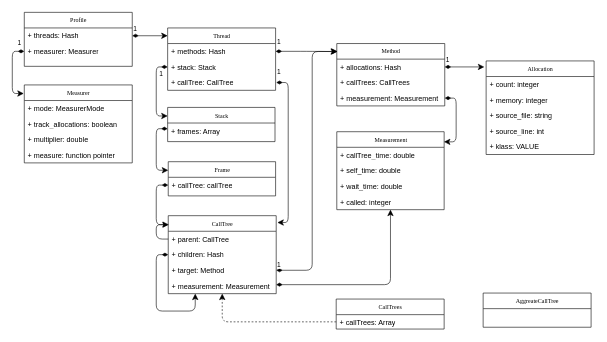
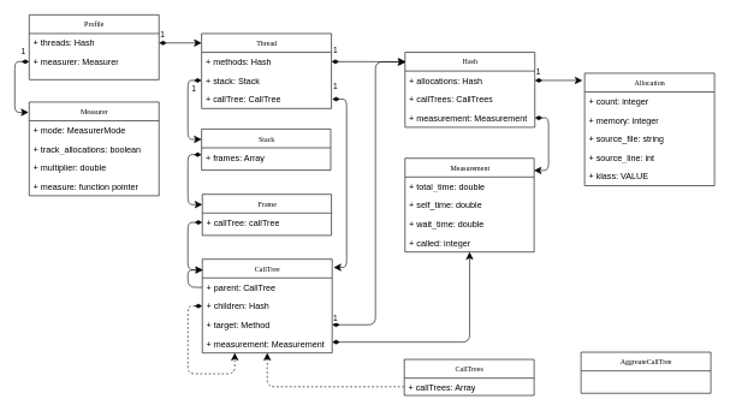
  <mxCell id="0" />
  <mxCell id="1" parent="0" />
  <mxCell id="2" value="Profile" style="swimlane;html=1;fontStyle=0;childLayout=stackLayout;horizontal=1;startSize=26;fillColor=none;horizontalStack=0;resizeParent=1;resizeLast=0;collapsible=1;marginBottom=0;swimlaneFillColor=#ffffff;rounded=0;shadow=0;comic=0;labelBackgroundColor=none;strokeWidth=1;fontFamily=Verdana;fontSize=10;align=center;" parent="1" vertex="1"><mxGeometry x="40" y="20" width="180" height="90" as="geometry" /></mxCell>
  <mxCell id="3" value="+ threads: Hash" style="text;html=1;strokeColor=none;fillColor=none;align=left;verticalAlign=top;spacingLeft=4;spacingRight=4;whiteSpace=wrap;overflow=hidden;rotatable=0;points=[[0,0.5],[1,0.5]];portConstraint=eastwest;" parent="2" vertex="1"><mxGeometry y="26" width="180" height="26" as="geometry" /></mxCell>
  <mxCell id="4" value="+ measurer: Measurer" style="text;html=1;strokeColor=none;fillColor=none;align=left;verticalAlign=top;spacingLeft=4;spacingRight=4;whiteSpace=wrap;overflow=hidden;rotatable=0;points=[[0,0.5],[1,0.5]];portConstraint=eastwest;" parent="2" vertex="1"><mxGeometry y="52" width="180" height="26" as="geometry" /></mxCell>
  <mxCell id="5" value="Thread" style="swimlane;html=1;fontStyle=0;childLayout=stackLayout;horizontal=1;startSize=26;fillColor=none;horizontalStack=0;resizeParent=1;resizeLast=0;collapsible=1;marginBottom=0;swimlaneFillColor=#ffffff;rounded=0;shadow=0;comic=0;labelBackgroundColor=none;strokeWidth=1;fontFamily=Verdana;fontSize=10;align=center;" parent="1" vertex="1"><mxGeometry x="279" y="46" width="180" height="104" as="geometry" /></mxCell>
  <mxCell id="6" value="+ methods: Hash" style="text;html=1;strokeColor=none;fillColor=none;align=left;verticalAlign=top;spacingLeft=4;spacingRight=4;whiteSpace=wrap;overflow=hidden;rotatable=0;points=[[0,0.5],[1,0.5]];portConstraint=eastwest;" parent="5" vertex="1"><mxGeometry y="26" width="180" height="26" as="geometry" /></mxCell>
  <mxCell id="7" value="+ stack: Stack" style="text;html=1;strokeColor=none;fillColor=none;align=left;verticalAlign=top;spacingLeft=4;spacingRight=4;whiteSpace=wrap;overflow=hidden;rotatable=0;points=[[0,0.5],[1,0.5]];portConstraint=eastwest;" vertex="1" parent="5"><mxGeometry y="52" width="180" height="26" as="geometry" /></mxCell>
  <mxCell id="8" value="+ callTree: CallTree&lt;br&gt;" style="text;html=1;strokeColor=none;fillColor=none;align=left;verticalAlign=top;spacingLeft=4;spacingRight=4;whiteSpace=wrap;overflow=hidden;rotatable=0;points=[[0,0.5],[1,0.5]];portConstraint=eastwest;" parent="5" vertex="1"><mxGeometry y="78" width="180" height="26" as="geometry" /></mxCell>
- <mxCell id="9" value="Method" style="swimlane;html=1;fontStyle=0;childLayout=stackLayout;horizontal=1;startSize=26;fillColor=none;horizontalStack=0;resizeParent=1;resizeLast=0;collapsible=1;marginBottom=0;swimlaneFillColor=#ffffff;rounded=0;shadow=0;comic=0;labelBackgroundColor=none;strokeWidth=1;fontFamily=Verdana;fontSize=10;align=center;" parent="1" vertex="1"><mxGeometry x="561" y="72" width="180" height="104" as="geometry" /></mxCell>
+ <mxCell id="9" value="Hash" style="swimlane;html=1;fontStyle=0;childLayout=stackLayout;horizontal=1;startSize=26;fillColor=none;horizontalStack=0;resizeParent=1;resizeLast=0;collapsible=1;marginBottom=0;swimlaneFillColor=#ffffff;rounded=0;shadow=0;comic=0;labelBackgroundColor=none;strokeWidth=1;fontFamily=Verdana;fontSize=10;align=center;" parent="1" vertex="1"><mxGeometry x="561" y="72" width="180" height="104" as="geometry" /></mxCell>
  <mxCell id="10" value="+ allocations: Hash" style="text;html=1;strokeColor=none;fillColor=none;align=left;verticalAlign=top;spacingLeft=4;spacingRight=4;whiteSpace=wrap;overflow=hidden;rotatable=0;points=[[0,0.5],[1,0.5]];portConstraint=eastwest;" parent="9" vertex="1"><mxGeometry y="26" width="180" height="26" as="geometry" /></mxCell>
  <mxCell id="11" value="+ callTrees: CallTrees" style="text;html=1;strokeColor=none;fillColor=none;align=left;verticalAlign=top;spacingLeft=4;spacingRight=4;whiteSpace=wrap;overflow=hidden;rotatable=0;points=[[0,0.5],[1,0.5]];portConstraint=eastwest;" parent="9" vertex="1"><mxGeometry y="52" width="180" height="26" as="geometry" /></mxCell>
  <mxCell id="12" value="+ measurement: Measurement" style="text;html=1;strokeColor=none;fillColor=none;align=left;verticalAlign=top;spacingLeft=4;spacingRight=4;whiteSpace=wrap;overflow=hidden;rotatable=0;points=[[0,0.5],[1,0.5]];portConstraint=eastwest;" parent="9" vertex="1"><mxGeometry y="78" width="180" height="26" as="geometry" /></mxCell>
  <mxCell id="13" value="CallTree" style="swimlane;html=1;fontStyle=0;childLayout=stackLayout;horizontal=1;startSize=26;fillColor=none;horizontalStack=0;resizeParent=1;resizeLast=0;collapsible=1;marginBottom=0;swimlaneFillColor=#ffffff;rounded=0;shadow=0;comic=0;labelBackgroundColor=none;strokeWidth=1;fontFamily=Verdana;fontSize=10;align=center;" parent="1" vertex="1"><mxGeometry x="280" y="359" width="180" height="130" as="geometry"><mxRectangle x="210" y="220" width="70" height="26" as="alternateBounds" /></mxGeometry></mxCell>
  <mxCell id="14" style="edgeStyle=orthogonalEdgeStyle;rounded=1;orthogonalLoop=1;jettySize=auto;html=1;exitX=0;exitY=0.5;exitDx=0;exitDy=0;entryX=-0.006;entryY=0.115;entryDx=0;entryDy=0;entryPerimeter=0;" parent="13" source="15" target="13" edge="1"><mxGeometry relative="1" as="geometry"><Array as="points"><mxPoint x="-20" y="39" /><mxPoint x="-20" y="15" /></Array><mxPoint x="-48" as="targetPoint" /></mxGeometry></mxCell>
  <mxCell id="15" value="+ parent: CallTree&lt;br&gt;" style="text;html=1;strokeColor=none;fillColor=none;align=left;verticalAlign=top;spacingLeft=4;spacingRight=4;whiteSpace=wrap;overflow=hidden;rotatable=0;points=[[0,0.5],[1,0.5]];portConstraint=eastwest;" parent="13" vertex="1"><mxGeometry y="26" width="180" height="26" as="geometry" /></mxCell>
  <mxCell id="16" value="+ children: Hash" style="text;html=1;strokeColor=none;fillColor=none;align=left;verticalAlign=top;spacingLeft=4;spacingRight=4;whiteSpace=wrap;overflow=hidden;rotatable=0;points=[[0,0.5],[1,0.5]];portConstraint=eastwest;" parent="13" vertex="1"><mxGeometry y="52" width="180" height="26" as="geometry" /></mxCell>
  <mxCell id="17" value="+ target: Method" style="text;html=1;strokeColor=none;fillColor=none;align=left;verticalAlign=top;spacingLeft=4;spacingRight=4;whiteSpace=wrap;overflow=hidden;rotatable=0;points=[[0,0.5],[1,0.5]];portConstraint=eastwest;" parent="13" vertex="1"><mxGeometry y="78" width="180" height="26" as="geometry" /></mxCell>
- <mxCell id="18" style="edgeStyle=orthogonalEdgeStyle;rounded=1;orthogonalLoop=1;jettySize=auto;html=1;entryX=0.25;entryY=1;entryDx=0;entryDy=0;startArrow=diamondThin;startFill=1;endArrow=classic;endFill=1;startSize=8;endSize=8;exitX=0;exitY=0.5;exitDx=0;exitDy=0;" edge="1" parent="13" source="16" target="13"><mxGeometry relative="1" as="geometry"><Array as="points"><mxPoint x="-20" y="65" /><mxPoint x="-20" y="159" /><mxPoint x="45" y="159" /></Array></mxGeometry></mxCell>
+ <mxCell id="18" style="edgeStyle=orthogonalEdgeStyle;rounded=1;orthogonalLoop=1;jettySize=auto;html=1;entryX=0.25;entryY=1;entryDx=0;entryDy=0;startArrow=diamondThin;startFill=1;endArrow=classic;endFill=1;startSize=8;endSize=8;exitX=0;exitY=0.5;exitDx=0;exitDy=0;dashed=1;" edge="1" parent="13" source="16" target="13"><mxGeometry relative="1" as="geometry"><Array as="points"><mxPoint x="-20" y="65" /><mxPoint x="-20" y="159" /><mxPoint x="45" y="159" /></Array></mxGeometry></mxCell>
  <mxCell id="19" value="+ measurement: Measurement" style="text;html=1;strokeColor=none;fillColor=none;align=left;verticalAlign=top;spacingLeft=4;spacingRight=4;whiteSpace=wrap;overflow=hidden;rotatable=0;points=[[0,0.5],[1,0.5]];portConstraint=eastwest;" parent="13" vertex="1"><mxGeometry y="104" width="180" height="22" as="geometry" /></mxCell>
  <mxCell id="20" value="1" style="endArrow=classic;html=1;endSize=8;startArrow=diamondThin;startSize=8;startFill=1;edgeStyle=orthogonalEdgeStyle;align=left;verticalAlign=bottom;entryX=1.011;entryY=0.088;entryDx=0;entryDy=0;endFill=1;entryPerimeter=0;" parent="1" target="13" edge="1"><mxGeometry x="-1" y="8" relative="1" as="geometry"><mxPoint x="460" y="137" as="sourcePoint" /><mxPoint x="305" y="170" as="targetPoint" /><Array as="points"><mxPoint x="480" y="137" /><mxPoint x="480" y="370" /></Array><mxPoint as="offset" /></mxGeometry></mxCell>
  <mxCell id="21" value="CallTrees" style="swimlane;html=1;fontStyle=0;childLayout=stackLayout;horizontal=1;startSize=26;fillColor=none;horizontalStack=0;resizeParent=1;resizeLast=0;collapsible=1;marginBottom=0;swimlaneFillColor=#ffffff;rounded=0;shadow=0;comic=0;labelBackgroundColor=none;strokeWidth=1;fontFamily=Verdana;fontSize=10;align=center;" parent="1" vertex="1"><mxGeometry x="560" y="498" width="180" height="50" as="geometry" /></mxCell>
  <mxCell id="22" value="+ callTrees: Array" style="text;html=1;strokeColor=none;fillColor=none;align=left;verticalAlign=top;spacingLeft=4;spacingRight=4;whiteSpace=wrap;overflow=hidden;rotatable=0;points=[[0,0.5],[1,0.5]];portConstraint=eastwest;" parent="21" vertex="1"><mxGeometry y="26" width="180" height="24" as="geometry" /></mxCell>
  <mxCell id="23" value="1" style="endArrow=classic;html=1;endSize=8;startArrow=diamondThin;startSize=8;startFill=1;edgeStyle=orthogonalEdgeStyle;align=left;verticalAlign=bottom;exitX=1;exitY=0.5;exitDx=0;exitDy=0;entryX=0;entryY=0.125;entryDx=0;entryDy=0;endFill=1;entryPerimeter=0;" parent="1" source="3" target="5" edge="1"><mxGeometry x="-1" y="3" relative="1" as="geometry"><mxPoint x="195" y="470" as="sourcePoint" /><mxPoint x="355" y="470" as="targetPoint" /></mxGeometry></mxCell>
  <mxCell id="24" value="1" style="endArrow=classic;html=1;endSize=8;startArrow=diamondThin;startSize=8;startFill=1;edgeStyle=orthogonalEdgeStyle;align=left;verticalAlign=bottom;exitX=1;exitY=0.5;exitDx=0;exitDy=0;entryX=0.002;entryY=0.129;entryDx=0;entryDy=0;entryPerimeter=0;endFill=1;" parent="1" source="6" target="9" edge="1"><mxGeometry x="-0.981" y="6" relative="1" as="geometry"><mxPoint x="235" y="410" as="sourcePoint" /><mxPoint x="395" y="410" as="targetPoint" /><mxPoint as="offset" /></mxGeometry></mxCell>
  <mxCell id="25" style="edgeStyle=orthogonalEdgeStyle;rounded=1;orthogonalLoop=1;jettySize=auto;html=1;exitX=0;exitY=0.5;exitDx=0;exitDy=0;entryX=0.5;entryY=1;entryDx=0;entryDy=0;endArrow=classic;endFill=1;endSize=8;startSize=8;dashed=1;" parent="1" source="22" target="13" edge="1"><mxGeometry relative="1" as="geometry"><Array as="points"><mxPoint x="370" y="536" /></Array><mxPoint x="373" y="433" as="targetPoint" /></mxGeometry></mxCell>
  <mxCell id="26" style="edgeStyle=orthogonalEdgeStyle;rounded=1;orthogonalLoop=1;jettySize=auto;html=1;entryX=0.998;entryY=0.13;entryDx=0;entryDy=0;endSize=8;startSize=8;startArrow=diamondThin;startFill=1;entryPerimeter=0;exitX=1;exitY=0.5;exitDx=0;exitDy=0;" parent="1" source="12" target="49" edge="1"><mxGeometry relative="1" as="geometry"><mxPoint x="665" y="440" as="targetPoint" /><Array as="points"><mxPoint x="760" y="163" /><mxPoint x="760" y="236" /></Array><mxPoint x="750" y="162" as="sourcePoint" /></mxGeometry></mxCell>
  <mxCell id="27" value="Measurer" style="swimlane;html=1;fontStyle=0;childLayout=stackLayout;horizontal=1;startSize=26;fillColor=none;horizontalStack=0;resizeParent=1;resizeLast=0;collapsible=1;marginBottom=0;swimlaneFillColor=#ffffff;rounded=0;shadow=0;comic=0;labelBackgroundColor=none;strokeWidth=1;fontFamily=Verdana;fontSize=10;align=center;" parent="1" vertex="1"><mxGeometry x="40" y="141" width="180" height="130" as="geometry" /></mxCell>
  <mxCell id="28" value="+ mode: MeasurerMode" style="text;html=1;strokeColor=none;fillColor=none;align=left;verticalAlign=top;spacingLeft=4;spacingRight=4;whiteSpace=wrap;overflow=hidden;rotatable=0;points=[[0,0.5],[1,0.5]];portConstraint=eastwest;" vertex="1" parent="27"><mxGeometry y="26" width="180" height="26" as="geometry" /></mxCell>
  <mxCell id="29" value="+ track_allocations: boolean" style="text;html=1;strokeColor=none;fillColor=none;align=left;verticalAlign=top;spacingLeft=4;spacingRight=4;whiteSpace=wrap;overflow=hidden;rotatable=0;points=[[0,0.5],[1,0.5]];portConstraint=eastwest;" vertex="1" parent="27"><mxGeometry y="52" width="180" height="26" as="geometry" /></mxCell>
  <mxCell id="30" value="+ multiplier: double" style="text;html=1;strokeColor=none;fillColor=none;align=left;verticalAlign=top;spacingLeft=4;spacingRight=4;whiteSpace=wrap;overflow=hidden;rotatable=0;points=[[0,0.5],[1,0.5]];portConstraint=eastwest;" vertex="1" parent="27"><mxGeometry y="78" width="180" height="26" as="geometry" /></mxCell>
  <mxCell id="31" value="+ measure: function pointer" style="text;html=1;strokeColor=none;fillColor=none;align=left;verticalAlign=top;spacingLeft=4;spacingRight=4;whiteSpace=wrap;overflow=hidden;rotatable=0;points=[[0,0.5],[1,0.5]];portConstraint=eastwest;" vertex="1" parent="27"><mxGeometry y="104" width="180" height="26" as="geometry" /></mxCell>
  <mxCell id="32" value="Allocation" style="swimlane;html=1;fontStyle=0;childLayout=stackLayout;horizontal=1;startSize=26;fillColor=none;horizontalStack=0;resizeParent=1;resizeLast=0;collapsible=1;marginBottom=0;swimlaneFillColor=#ffffff;rounded=0;shadow=0;comic=0;labelBackgroundColor=none;strokeWidth=1;fontFamily=Verdana;fontSize=10;align=center;" parent="1" vertex="1"><mxGeometry x="810" y="101" width="180" height="156" as="geometry" /></mxCell>
  <mxCell id="33" value="+ count: integer" style="text;html=1;strokeColor=none;fillColor=none;align=left;verticalAlign=top;spacingLeft=4;spacingRight=4;whiteSpace=wrap;overflow=hidden;rotatable=0;points=[[0,0.5],[1,0.5]];portConstraint=eastwest;" vertex="1" parent="32"><mxGeometry y="26" width="180" height="26" as="geometry" /></mxCell>
  <mxCell id="34" value="+ memory: integer" style="text;html=1;strokeColor=none;fillColor=none;align=left;verticalAlign=top;spacingLeft=4;spacingRight=4;whiteSpace=wrap;overflow=hidden;rotatable=0;points=[[0,0.5],[1,0.5]];portConstraint=eastwest;" vertex="1" parent="32"><mxGeometry y="52" width="180" height="26" as="geometry" /></mxCell>
  <mxCell id="35" value="+ source_file: string" style="text;html=1;strokeColor=none;fillColor=none;align=left;verticalAlign=top;spacingLeft=4;spacingRight=4;whiteSpace=wrap;overflow=hidden;rotatable=0;points=[[0,0.5],[1,0.5]];portConstraint=eastwest;" vertex="1" parent="32"><mxGeometry y="78" width="180" height="26" as="geometry" /></mxCell>
  <mxCell id="36" value="+ source_line: int" style="text;html=1;strokeColor=none;fillColor=none;align=left;verticalAlign=top;spacingLeft=4;spacingRight=4;whiteSpace=wrap;overflow=hidden;rotatable=0;points=[[0,0.5],[1,0.5]];portConstraint=eastwest;" vertex="1" parent="32"><mxGeometry y="104" width="180" height="26" as="geometry" /></mxCell>
  <mxCell id="37" value="+ klass: VALUE" style="text;html=1;strokeColor=none;fillColor=none;align=left;verticalAlign=top;spacingLeft=4;spacingRight=4;whiteSpace=wrap;overflow=hidden;rotatable=0;points=[[0,0.5],[1,0.5]];portConstraint=eastwest;" vertex="1" parent="32"><mxGeometry y="130" width="180" height="26" as="geometry" /></mxCell>
  <mxCell id="38" value="1" style="endArrow=classic;html=1;endSize=8;startArrow=diamondThin;startSize=8;startFill=1;edgeStyle=orthogonalEdgeStyle;align=left;verticalAlign=bottom;exitX=1;exitY=0.5;exitDx=0;exitDy=0;entryX=-0.017;entryY=0.064;entryDx=0;entryDy=0;endFill=1;entryPerimeter=0;" parent="1" source="10" target="32" edge="1"><mxGeometry x="-1" y="3" relative="1" as="geometry"><mxPoint x="1204" y="314" as="sourcePoint" /><mxPoint x="1364" y="314" as="targetPoint" /></mxGeometry></mxCell>
  <mxCell id="39" value="1" style="endArrow=classic;html=1;endSize=8;startArrow=diamondThin;startSize=8;startFill=1;edgeStyle=orthogonalEdgeStyle;align=left;verticalAlign=bottom;entryX=0.008;entryY=0.127;entryDx=0;entryDy=0;endFill=1;exitX=1;exitY=0.5;exitDx=0;exitDy=0;entryPerimeter=0;" parent="1" source="17" target="9" edge="1"><mxGeometry x="-1" relative="1" as="geometry"><mxPoint x="510" y="399" as="sourcePoint" /><mxPoint x="469" y="703" as="targetPoint" /><Array as="points"><mxPoint x="520" y="450" /><mxPoint x="520" y="85" /></Array><mxPoint as="offset" /></mxGeometry></mxCell>
  <mxCell id="40" value="1" style="endArrow=classic;html=1;endSize=8;startArrow=diamondThin;startSize=8;startFill=1;edgeStyle=orthogonalEdgeStyle;align=left;verticalAlign=bottom;exitX=0;exitY=0.5;exitDx=0;exitDy=0;endFill=1;entryX=-0.005;entryY=0.11;entryDx=0;entryDy=0;entryPerimeter=0;" parent="1" source="4" target="27" edge="1"><mxGeometry x="-0.754" y="-5" relative="1" as="geometry"><mxPoint x="56" y="450" as="sourcePoint" /><mxPoint x="20" y="159" as="targetPoint" /><Array as="points"><mxPoint x="20" y="85" /><mxPoint x="20" y="155" /></Array><mxPoint as="offset" /></mxGeometry></mxCell>
  <mxCell id="41" value="AggreateCallTree" style="swimlane;html=1;fontStyle=0;childLayout=stackLayout;horizontal=1;startSize=26;fillColor=none;horizontalStack=0;resizeParent=1;resizeLast=0;collapsible=1;marginBottom=0;swimlaneFillColor=#ffffff;rounded=0;shadow=0;comic=0;labelBackgroundColor=none;strokeWidth=1;fontFamily=Verdana;fontSize=10;align=center;" parent="1" vertex="1"><mxGeometry x="805" y="488" width="180" height="57" as="geometry" /></mxCell>
  <mxCell id="42" value="Stack" style="swimlane;html=1;fontStyle=0;childLayout=stackLayout;horizontal=1;startSize=26;fillColor=none;horizontalStack=0;resizeParent=1;resizeLast=0;collapsible=1;marginBottom=0;swimlaneFillColor=#ffffff;rounded=0;shadow=0;comic=0;labelBackgroundColor=none;strokeWidth=1;fontFamily=Verdana;fontSize=10;align=center;" vertex="1" parent="1"><mxGeometry x="279" y="178.5" width="179" height="57" as="geometry" /></mxCell>
  <mxCell id="43" value="+ frames: Array" style="text;html=1;strokeColor=none;fillColor=none;align=left;verticalAlign=top;spacingLeft=4;spacingRight=4;whiteSpace=wrap;overflow=hidden;rotatable=0;points=[[0,0.5],[1,0.5]];portConstraint=eastwest;" vertex="1" parent="42"><mxGeometry y="26" width="179" height="26" as="geometry" /></mxCell>
  <mxCell id="44" value="1" style="edgeStyle=orthogonalEdgeStyle;rounded=1;orthogonalLoop=1;jettySize=auto;html=1;entryX=0;entryY=0.25;entryDx=0;entryDy=0;startArrow=diamondThin;startFill=1;endArrow=classic;endFill=1;startSize=8;endSize=8;exitX=0;exitY=0.5;exitDx=0;exitDy=0;" edge="1" parent="1" source="7" target="42"><mxGeometry x="-0.809" y="11" relative="1" as="geometry"><Array as="points"><mxPoint x="260" y="111" /><mxPoint x="260" y="193" /></Array><mxPoint y="1" as="offset" /></mxGeometry></mxCell>
  <mxCell id="45" value="Frame" style="swimlane;html=1;fontStyle=0;childLayout=stackLayout;horizontal=1;startSize=26;fillColor=none;horizontalStack=0;resizeParent=1;resizeLast=0;collapsible=1;marginBottom=0;swimlaneFillColor=#ffffff;rounded=0;shadow=0;comic=0;labelBackgroundColor=none;strokeWidth=1;fontFamily=Verdana;fontSize=10;align=center;" vertex="1" parent="1"><mxGeometry x="280" y="269" width="179" height="57" as="geometry" /></mxCell>
  <mxCell id="46" value="+ callTree: callTree" style="text;html=1;strokeColor=none;fillColor=none;align=left;verticalAlign=top;spacingLeft=4;spacingRight=4;whiteSpace=wrap;overflow=hidden;rotatable=0;points=[[0,0.5],[1,0.5]];portConstraint=eastwest;" vertex="1" parent="45"><mxGeometry y="26" width="179" height="26" as="geometry" /></mxCell>
  <mxCell id="47" style="edgeStyle=orthogonalEdgeStyle;rounded=1;orthogonalLoop=1;jettySize=auto;html=1;entryX=0;entryY=0.25;entryDx=0;entryDy=0;startArrow=diamondThin;startFill=1;endArrow=classic;endFill=1;startSize=8;endSize=8;" edge="1" parent="1" source="43" target="45"><mxGeometry relative="1" as="geometry"><Array as="points"><mxPoint x="260" y="214" /><mxPoint x="260" y="283" /></Array></mxGeometry></mxCell>
  <mxCell id="48" style="edgeStyle=orthogonalEdgeStyle;rounded=1;orthogonalLoop=1;jettySize=auto;html=1;entryX=0.006;entryY=0.115;entryDx=0;entryDy=0;entryPerimeter=0;startArrow=diamondThin;startFill=1;endArrow=classic;endFill=1;startSize=8;endSize=8;exitX=0;exitY=0.5;exitDx=0;exitDy=0;" edge="1" parent="1" source="46" target="13"><mxGeometry relative="1" as="geometry"><Array as="points"><mxPoint x="260" y="308" /><mxPoint x="260" y="374" /></Array></mxGeometry></mxCell>
  <mxCell id="49" value="Measurement" style="swimlane;html=1;fontStyle=0;childLayout=stackLayout;horizontal=1;startSize=26;fillColor=none;horizontalStack=0;resizeParent=1;resizeLast=0;collapsible=1;marginBottom=0;swimlaneFillColor=#ffffff;rounded=0;shadow=0;comic=0;labelBackgroundColor=none;strokeWidth=1;fontFamily=Verdana;fontSize=10;align=center;" parent="1" vertex="1"><mxGeometry x="561" y="219" width="179" height="130" as="geometry" /></mxCell>
- <mxCell id="50" value="+ callTree_time: double" style="text;html=1;strokeColor=none;fillColor=none;align=left;verticalAlign=top;spacingLeft=4;spacingRight=4;whiteSpace=wrap;overflow=hidden;rotatable=0;points=[[0,0.5],[1,0.5]];portConstraint=eastwest;" vertex="1" parent="49"><mxGeometry y="26" width="179" height="26" as="geometry" /></mxCell>
+ <mxCell id="50" value="+ total_time: double" style="text;html=1;strokeColor=none;fillColor=none;align=left;verticalAlign=top;spacingLeft=4;spacingRight=4;whiteSpace=wrap;overflow=hidden;rotatable=0;points=[[0,0.5],[1,0.5]];portConstraint=eastwest;" vertex="1" parent="49"><mxGeometry y="26" width="179" height="26" as="geometry" /></mxCell>
  <mxCell id="51" value="+ self_time: double" style="text;html=1;strokeColor=none;fillColor=none;align=left;verticalAlign=top;spacingLeft=4;spacingRight=4;whiteSpace=wrap;overflow=hidden;rotatable=0;points=[[0,0.5],[1,0.5]];portConstraint=eastwest;" vertex="1" parent="49"><mxGeometry y="52" width="179" height="26" as="geometry" /></mxCell>
  <mxCell id="52" value="+ wait_time: double" style="text;html=1;strokeColor=none;fillColor=none;align=left;verticalAlign=top;spacingLeft=4;spacingRight=4;whiteSpace=wrap;overflow=hidden;rotatable=0;points=[[0,0.5],[1,0.5]];portConstraint=eastwest;" vertex="1" parent="49"><mxGeometry y="78" width="179" height="26" as="geometry" /></mxCell>
  <mxCell id="53" value="+ called: integer" style="text;html=1;strokeColor=none;fillColor=none;align=left;verticalAlign=top;spacingLeft=4;spacingRight=4;whiteSpace=wrap;overflow=hidden;rotatable=0;points=[[0,0.5],[1,0.5]];portConstraint=eastwest;" vertex="1" parent="49"><mxGeometry y="104" width="179" height="26" as="geometry" /></mxCell>
  <mxCell id="54" style="edgeStyle=orthogonalEdgeStyle;rounded=1;orthogonalLoop=1;jettySize=auto;html=1;entryX=0.5;entryY=1;entryDx=0;entryDy=0;startArrow=diamondThin;startFill=1;endArrow=classic;endFill=1;startSize=8;endSize=8;" edge="1" parent="1" source="19" target="49"><mxGeometry relative="1" as="geometry" /></mxCell>
